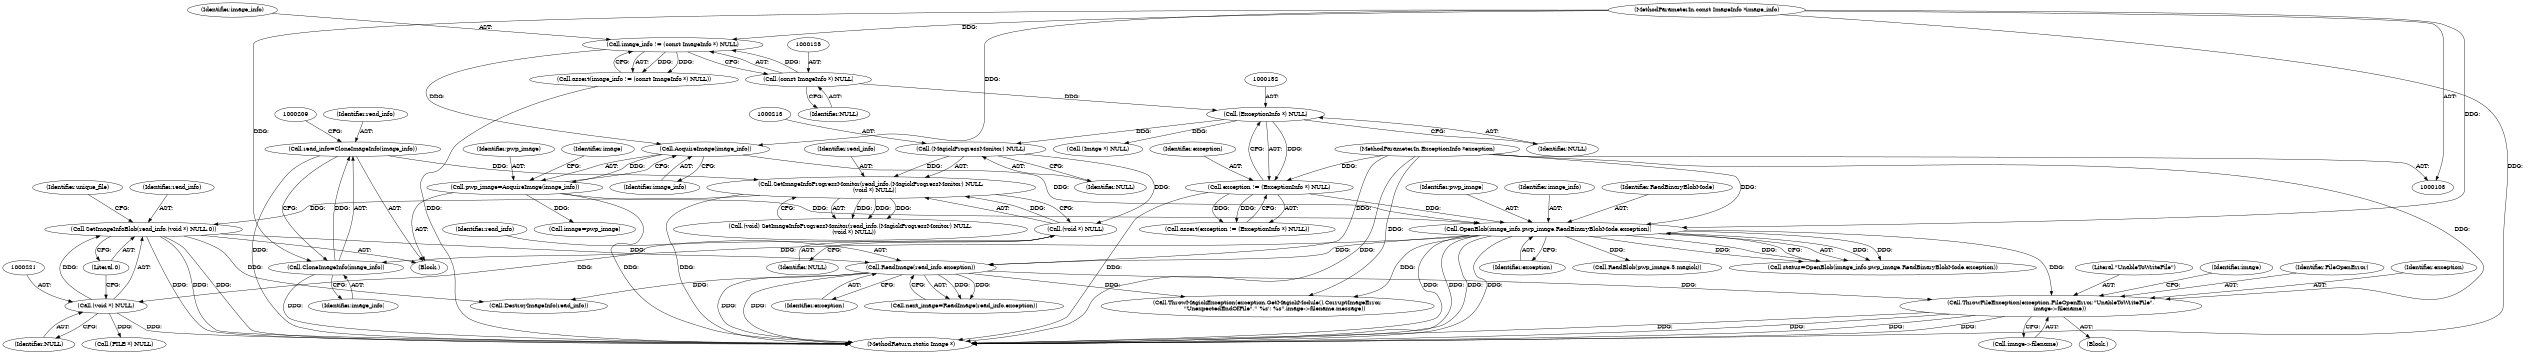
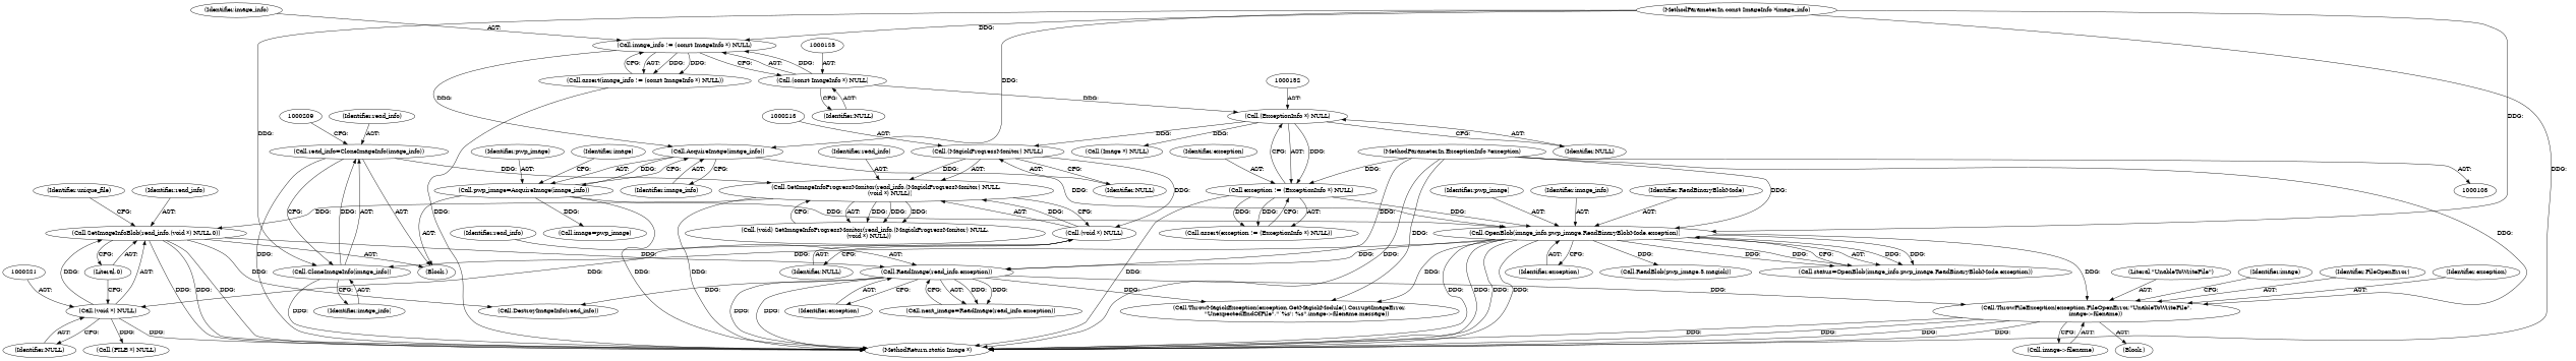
  digraph {
    n1 [label="(Call,ThrowFileException(exception,FileOpenError,\"UnableToWriteFile\",\n          image->filename))"]
    n2 [label="(Call,image->filename)"]
    n3 [label="(MethodReturn,static Image *)"]
    n4 [label="(Block,)"]
    n5 [label="(Call,ReadImage(read_info,exception))"]
    n6 [label="(Call,next_image=ReadImage(read_info,exception))"]
    n7 [label="(Call,DestroyImageInfo(read_info))"]
    n8 [label="(Identifier,exception)"]
    n9 [label="(Call,ThrowMagickException(exception,GetMagickModule(),CorruptImageError,\n        \"UnexpectedEndOfFile\",\"`%s': %s\",image->filename,message))"]
    n10 [label="(Call,SetImageInfoBlob(read_info,(void *) NULL,0))"]
    n11 [label="(Block,)"]
    n12 [label="(Literal,0)"]
    n13 [label="(Call,(void *) NULL)"]
    n14 [label="(Call,SetImageInfoProgressMonitor(read_info,(MagickProgressMonitor) NULL,\n    (void *) NULL))"]
    n15 [label="(Call,(void *) NULL)"]
    n16 [label="(Call,(void) SetImageInfoProgressMonitor(read_info,(MagickProgressMonitor) NULL,\n    (void *) NULL))"]
    n17 [label="(Identifier,NULL)"]
    n18 [label="(Call,read_info=CloneImageInfo(image_info))"]
    n19 [label="(Call,CloneImageInfo(image_info))"]
    n20 [label="(Identifier,image_info)"]
    n21 [label="(Call,OpenBlob(image_info,pwp_image,ReadBinaryBlobMode,exception))"]
    n22 [label="(Identifier,exception)"]
    n23 [label="(Call,ReadBlob(pwp_image,5,magick))"]
    n24 [label="(Call,status=OpenBlob(image_info,pwp_image,ReadBinaryBlobMode,exception))"]
    n25 [label="(Call,AcquireImage(image_info))"]
    n26 [label="(Call,pwp_image=AcquireImage(image_info))"]
    n27 [label="(Identifier,image_info)"]
    n28 [label="(Call,image=pwp_image)"]
    n29 [label="(Call,image_info != (const ImageInfo *) NULL)"]
    n30 [label="(Call,(const ImageInfo *) NULL)"]
    n31 [label="(Call,assert(image_info != (const ImageInfo *) NULL))"]
    n32 [label="(Call,(ExceptionInfo *) NULL)"]
    n33 [label="(Identifier,NULL)"]
    n34 [label="(MethodParameterIn,const ImageInfo *image_info)"]
    1000103
    n36 [label="(Call,exception != (ExceptionInfo *) NULL)"]
    n37 [label="(Call,(MagickProgressMonitor) NULL)"]
    n38 [label="(Identifier,NULL)"]
    n39 [label="(Call,(Image *) NULL)"]
    n40 [label="(Call,assert(exception != (ExceptionInfo *) NULL))"]
    n41 [label="(MethodParameterIn,ExceptionInfo *exception)"]
    n42 [label="(Identifier,NULL)"]
    n43 [label="(Call,(FILE *) NULL)"]
    n44 [label="(Identifier,NULL)"]
    n45 [label="(Identifier,pwp_image)"]
    n46 [label="(Identifier,exception)"]
    n47 [label="(Identifier,read_info)"]
    n48 [label="(Identifier,image_info)"]
    n49 [label="(Identifier,FileOpenError)"]
    n50 [label="(Identifier,exception)"]
    n51 [label="(Identifier,read_info)"]
    n52 [label="(Literal,\"UnableToWriteFile\")"]
    n53 [label="(Identifier,read_info)"]
    n54 [label="(Identifier,pwp_image)"]
    n55 [label="(Identifier,read_info)"]
    n56 [label="(Identifier,image_info)"]
    n57 [label="(Identifier,image)"]
    n58 [label="(Identifier,unique_file)"]
    n59 [label="(Identifier,ReadBinaryBlobMode)"]
    n60 [label="(Identifier,image)"]
    1000209
    1000125
    1000152
    1000213
    1000221
    n1 -> n2 [label="CFG: "]
    n1 -> n3 [label="DDG: "]
    n1 -> n3 [label="DDG: "]
    n1 -> n3 [label="DDG: "]
    n1 -> n3 [label="DDG: "]
    n1 -> n4 [label="AST: "]
    n2 -> n1 [label="AST: "]
    n5 -> n1 [label="DDG: "]
    n5 -> n3 [label="DDG: "]
    n5 -> n3 [label="DDG: "]
    n5 -> n6 [label="AST: "]
    n5 -> n6 [label="DDG: "]
    n5 -> n6 [label="DDG: "]
    n5 -> n7 [label="DDG: "]
    n5 -> n8 [label="CFG: "]
    n5 -> n9 [label="DDG: "]
    n6 -> n5 [label="CFG: "]
    n8 -> n5 [label="AST: "]
    n10 -> n3 [label="DDG: "]
    n10 -> n3 [label="DDG: "]
    n10 -> n3 [label="DDG: "]
    n10 -> n5 [label="DDG: "]
    n10 -> n7 [label="DDG: "]
    n10 -> n11 [label="AST: "]
    n10 -> n12 [label="CFG: "]
    n12 -> n10 [label="AST: "]
    n12 -> n13 [label="CFG: "]
    n13 -> n3 [label="DDG: "]
    n13 -> n10 [label="AST: "]
    n13 -> n10 [label="DDG: "]
    n13 -> n43 [label="DDG: "]
    n13 -> n44 [label="CFG: "]
    n14 -> n3 [label="DDG: "]
    n14 -> n10 [label="DDG: "]
    n14 -> n15 [label="CFG: "]
    n14 -> n16 [label="AST: "]
    n14 -> n16 [label="DDG: "]
    n14 -> n16 [label="DDG: "]
    n14 -> n16 [label="DDG: "]
    n15 -> n13 [label="DDG: "]
    n15 -> n14 [label="AST: "]
    n15 -> n14 [label="DDG: "]
    n15 -> n17 [label="CFG: "]
    n16 -> n14 [label="CFG: "]
    n17 -> n15 [label="AST: "]
    n18 -> n3 [label="DDG: "]
    n18 -> n11 [label="AST: "]
    n18 -> n14 [label="DDG: "]
    n18 -> n19 [label="CFG: "]
    n19 -> n3 [label="DDG: "]
    n19 -> n18 [label="AST: "]
    n19 -> n18 [label="DDG: "]
    n19 -> n20 [label="CFG: "]
    n20 -> n19 [label="AST: "]
    n21 -> n1 [label="DDG: "]
    n21 -> n3 [label="DDG: "]
    n21 -> n3 [label="DDG: "]
    n21 -> n3 [label="DDG: "]
    n21 -> n3 [label="DDG: "]
    n21 -> n5 [label="DDG: "]
    n21 -> n9 [label="DDG: "]
    n21 -> n19 [label="DDG: "]
    n21 -> n22 [label="CFG: "]
    n21 -> n23 [label="DDG: "]
    n21 -> n24 [label="AST: "]
    n21 -> n24 [label="DDG: "]
    n21 -> n24 [label="DDG: "]
    n21 -> n24 [label="DDG: "]
    n21 -> n24 [label="DDG: "]
    n22 -> n21 [label="AST: "]
    n24 -> n21 [label="CFG: "]
    n25 -> n21 [label="DDG: "]
    n25 -> n26 [label="AST: "]
    n25 -> n26 [label="DDG: "]
    n25 -> n27 [label="CFG: "]
    n26 -> n3 [label="DDG: "]
    n26 -> n11 [label="AST: "]
    n26 -> n21 [label="DDG: "]
    n26 -> n25 [label="CFG: "]
    n26 -> n28 [label="DDG: "]
    n27 -> n25 [label="AST: "]
    n29 -> n25 [label="DDG: "]
    n29 -> n30 [label="CFG: "]
    n29 -> n31 [label="AST: "]
    n29 -> n31 [label="DDG: "]
    n29 -> n31 [label="DDG: "]
    n30 -> n29 [label="AST: "]
    n30 -> n29 [label="DDG: "]
    n30 -> n32 [label="DDG: "]
    n30 -> n33 [label="CFG: "]
    n31 -> n3 [label="DDG: "]
    n31 -> n29 [label="CFG: "]
    n32 -> n36 [label="AST: "]
    n32 -> n36 [label="DDG: "]
    n32 -> n37 [label="DDG: "]
    n32 -> n38 [label="CFG: "]
    n32 -> n39 [label="DDG: "]
    n33 -> n30 [label="AST: "]
    n34 -> n3 [label="DDG: "]
    n34 -> n19 [label="DDG: "]
    n34 -> n21 [label="DDG: "]
    n34 -> n25 [label="DDG: "]
    n34 -> n29 [label="DDG: "]
-   n34 -> 1000103 [label="AST: "]
    n36 -> n3 [label="DDG: "]
    n36 -> n21 [label="DDG: "]
    n36 -> n32 [label="CFG: "]
    n36 -> n40 [label="AST: "]
    n36 -> n40 [label="DDG: "]
    n36 -> n40 [label="DDG: "]
    n37 -> n14 [label="AST: "]
    n37 -> n14 [label="DDG: "]
    n37 -> n15 [label="DDG: "]
    n37 -> n42 [label="CFG: "]
    n38 -> n32 [label="AST: "]
    n40 -> n36 [label="CFG: "]
    n41 -> n1 [label="DDG: "]
    n41 -> n3 [label="DDG: "]
    n41 -> n5 [label="DDG: "]
    n41 -> n9 [label="DDG: "]
    n41 -> n21 [label="DDG: "]
    n41 -> 1000103 [label="AST: "]
    n41 -> n36 [label="DDG: "]
    n42 -> n37 [label="AST: "]
    n44 -> n13 [label="AST: "]
    n45 -> n26 [label="AST: "]
    n46 -> n36 [label="AST: "]
    n47 -> n5 [label="AST: "]
    n48 -> n29 [label="AST: "]
    n49 -> n1 [label="AST: "]
    n50 -> n1 [label="AST: "]
    n51 -> n10 [label="AST: "]
    n52 -> n1 [label="AST: "]
    n53 -> n14 [label="AST: "]
    n54 -> n21 [label="AST: "]
    n55 -> n18 [label="AST: "]
    n56 -> n21 [label="AST: "]
    n57 -> n1 [label="CFG: "]
    n58 -> n10 [label="CFG: "]
    n59 -> n21 [label="AST: "]
    n60 -> n26 [label="CFG: "]
    1000209 -> n18 [label="CFG: "]
    1000125 -> n30 [label="AST: "]
    1000152 -> n32 [label="AST: "]
    1000213 -> n37 [label="AST: "]
    1000221 -> n13 [label="AST: "]
  }
